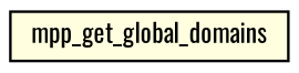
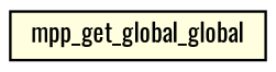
  digraph {
    rankdir=LR
    fontname=Oswald
-   n1 [color=black fillcolor=lightyellow fontname=Oswald fontsize=10 height=0.2 label=mpp_get_global_domains shape=record style=filled width=0.4]
+   n1 [color=black fillcolor=lightyellow fontname=Oswald fontsize=10 height=0.2 label=mpp_get_global_global shape=record style=filled width=0.4]
  }
